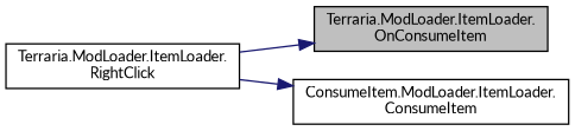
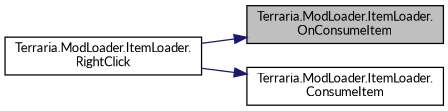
  digraph {
    fontname=Lato
    rankdir=RL
    node [color=black fillcolor=white fontname=Lato fontsize=10 shape=record style=filled]
    edge [color=midnightblue dir=back fontname=Lato fontsize=10 labelfontname=Helvetica labelfontsize=10 style=solid]
    n1 [fillcolor=grey75 fontcolor=black height=0.2 label="Terraria.ModLoader.ItemLoader.\lOnConsumeItem" width=0.4]
    n2 [height=0.2 label="Terraria.ModLoader.ItemLoader.\lRightClick" width=0.4]
-   n3 [height=0.2 label="ConsumeItem.ModLoader.ItemLoader.\lConsumeItem" width=0.4]
+   n3 [height=0.2 label="Terraria.ModLoader.ItemLoader.\lConsumeItem" width=0.4]
    n1 -> n2
    n3 -> n2
  }
